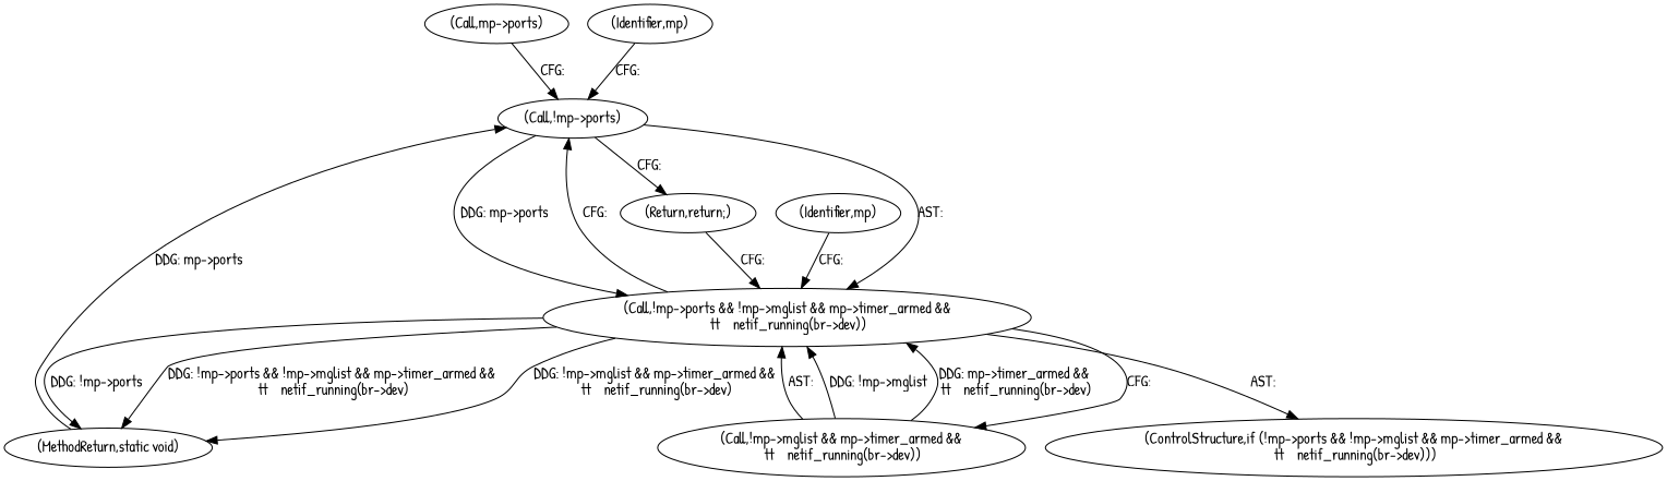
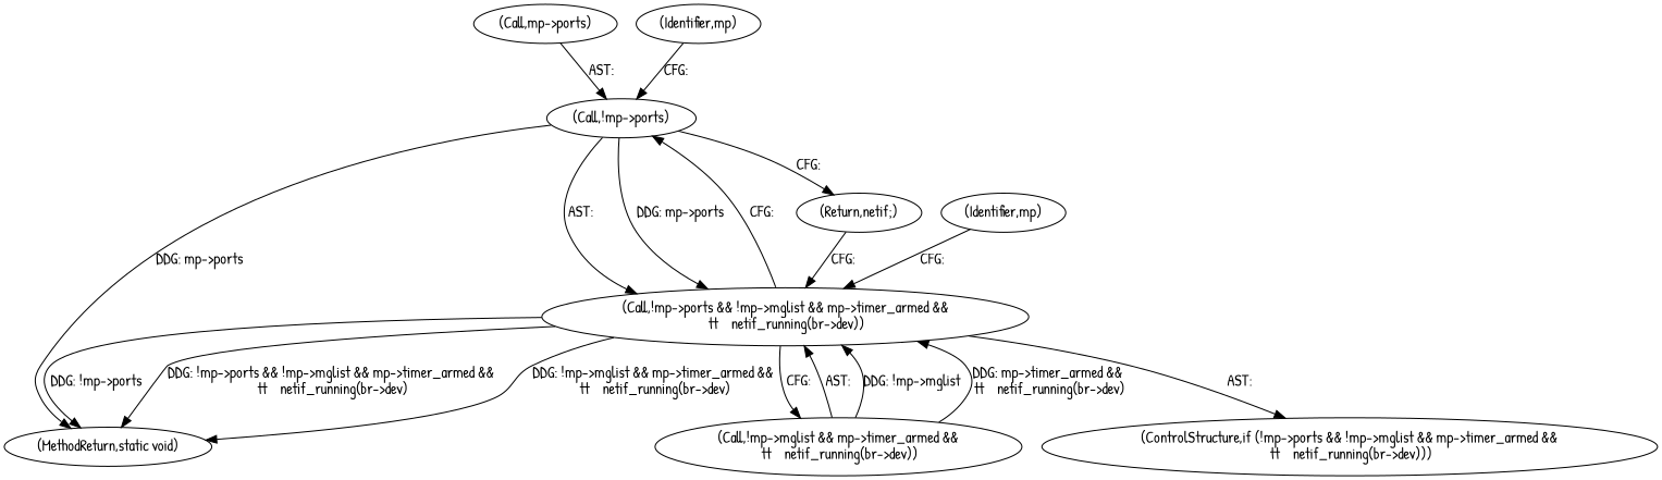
  digraph {
    fontname="Patrick Hand"
    node [fontname="Patrick Hand"]
    edge [fontname="Patrick Hand"]
    n1 [label="(Call,!mp->ports)"]
    n2 [label="(Call,!mp->ports && !mp->mglist && mp->timer_armed &&\n \t\t    netif_running(br->dev))"]
    n3 [label="(MethodReturn,static void)"]
-   n4 [label="(Return,return;)"]
+   n4 [label="(Return,netif;)"]
    n5 [label="(Call,!mp->mglist && mp->timer_armed &&\n \t\t    netif_running(br->dev))"]
    n6 [label="(ControlStructure,if (!mp->ports && !mp->mglist && mp->timer_armed &&\n \t\t    netif_running(br->dev)))"]
    n7 [label="(Call,mp->ports)"]
    n8 [label="(Identifier,mp)"]
    n9 [label="(Identifier,mp)"]
    n1 -> n2 [label="AST: "]
    n1 -> n2 [label="DDG: mp->ports"]
-   n3 -> n1 [label="DDG: mp->ports"]
+   n1 -> n3 [label="DDG: mp->ports"]
    n1 -> n4 [label="CFG: "]
    n2 -> n1 [label="CFG: "]
    n2 -> n3 [label="DDG: !mp->ports"]
    n2 -> n3 [label="DDG: !mp->ports && !mp->mglist && mp->timer_armed &&\n \t\t    netif_running(br->dev)"]
    n2 -> n3 [label="DDG: !mp->mglist && mp->timer_armed &&\n \t\t    netif_running(br->dev)"]
    n2 -> n5 [label="CFG: "]
    n2 -> n6 [label="AST: "]
    n4 -> n2 [label="CFG: "]
    n5 -> n2 [label="AST: "]
    n5 -> n2 [label="DDG: !mp->mglist"]
    n5 -> n2 [label="DDG: mp->timer_armed &&\n \t\t    netif_running(br->dev)"]
-   n7 -> n1 [label="CFG: "]
+   n7 -> n1 [label="AST: "]
    n8 -> n2 [label="CFG: "]
    n9 -> n1 [label="CFG: "]
  }
